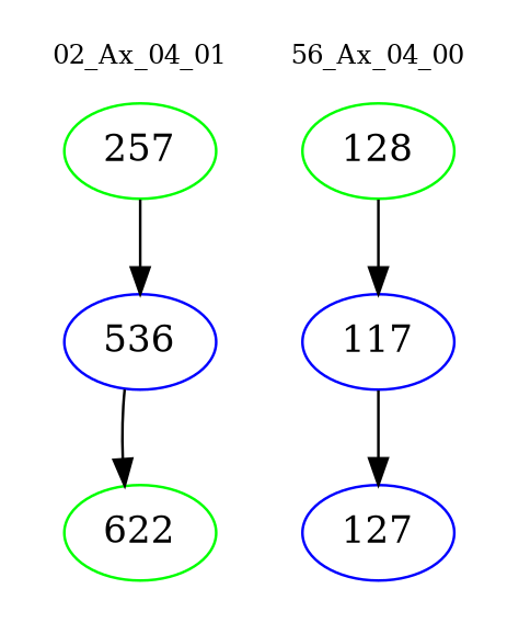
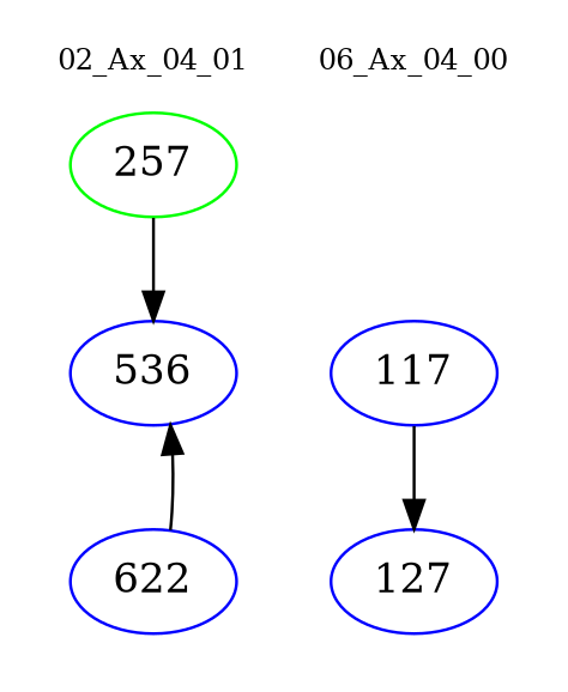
  digraph {
    node [color=blue]
    edge [color=black]
    n1 [color=green label=257]
    n2 [label=536]
-   n3 [color=green label=622]
-   n4 [color=green label=128]
+   n3 [label=622]
    n5 [label=117]
    n6 [label=127]
    subgraph cluster_1 {
      color=white
      fontsize=10
      label="02_Ax_04_01"
      n1
      n2
      n3
    }
    subgraph cluster_2 {
      color=white
      fontsize=10
-     label="56_Ax_04_00"
-     n4
+     label="06_Ax_04_00"
      n5
      n6
    }
    n1 -> n2
-   n2 -> n3
-   n4 -> n5
+   n3 -> n2
    n5 -> n6
  }
